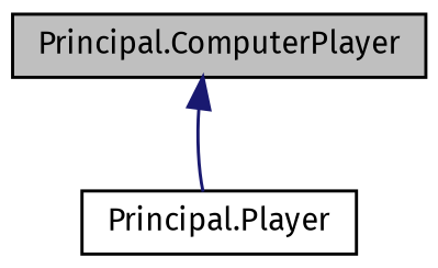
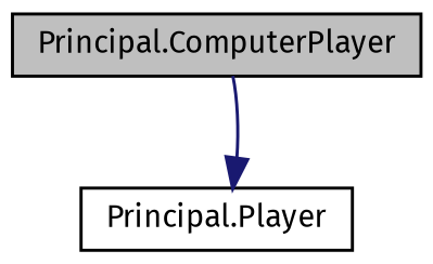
  digraph {
    fontname="Fira Sans"
    node [color=black fontname="Fira Sans" fontsize=10 shape=record style=filled]
    n1 [fillcolor=grey75 fontcolor=black height=0.2 label="Principal.ComputerPlayer" width=0.4]
    n2 [fillcolor=white height=0.2 label="Principal.Player" width=0.4]
-   n1 -> n2 [color=midnightblue dir=back fontname="Fira Sans" fontsize=10 labelfontname=Helvetica labelfontsize=10 style=solid]
+   n2 -> n1 [color=midnightblue dir=back fontname="Fira Sans" fontsize=10 labelfontname=Helvetica labelfontsize=10 style=solid]
  }
